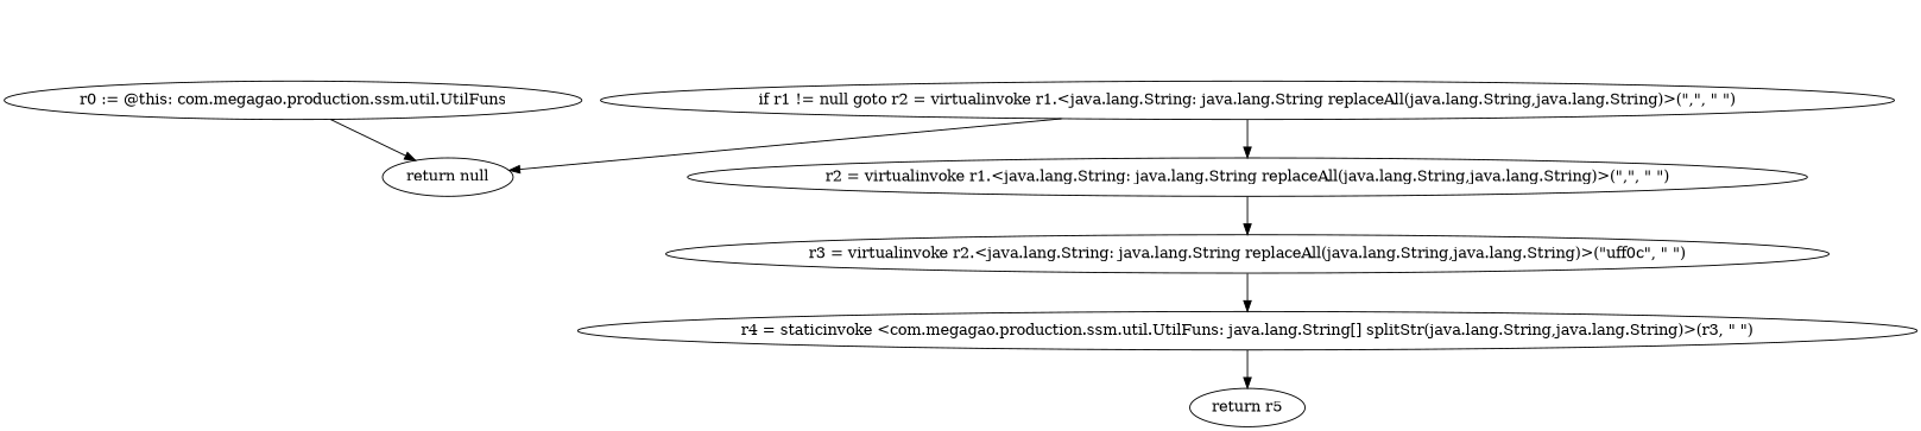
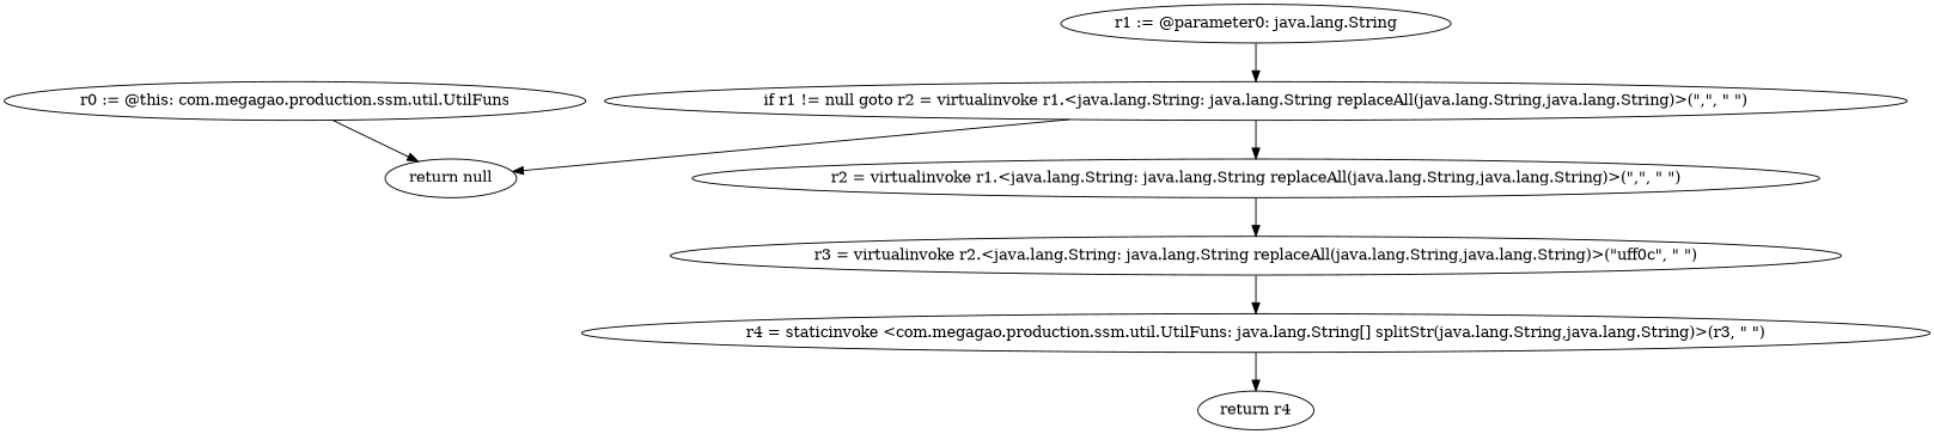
  digraph {
    fontname="DejaVu Serif"
    node [fontname="DejaVu Serif"]
    edge [fontname="DejaVu Serif"]
    "r0 := @this: com.megagao.production.ssm.util.UtilFuns"
    "return null"
+   "r1 := @parameter0: java.lang.String"
    "if r1 != null goto r2 = virtualinvoke r1.<java.lang.String: java.lang.String replaceAll(java.lang.String,java.lang.String)>(\",\", \" \")"
    "r2 = virtualinvoke r1.<java.lang.String: java.lang.String replaceAll(java.lang.String,java.lang.String)>(\",\", \" \")"
    "r3 = virtualinvoke r2.<java.lang.String: java.lang.String replaceAll(java.lang.String,java.lang.String)>(\"\uff0c\", \" \")"
    "r4 = staticinvoke <com.megagao.production.ssm.util.UtilFuns: java.lang.String[] splitStr(java.lang.String,java.lang.String)>(r3, \" \")"
-   "return r4" [label="return r5"]
+   "return r4"
    "r0 := @this: com.megagao.production.ssm.util.UtilFuns" -> "return null"
+   "r1 := @parameter0: java.lang.String" -> "if r1 != null goto r2 = virtualinvoke r1.<java.lang.String: java.lang.String replaceAll(java.lang.String,java.lang.String)>(\",\", \" \")"
    "if r1 != null goto r2 = virtualinvoke r1.<java.lang.String: java.lang.String replaceAll(java.lang.String,java.lang.String)>(\",\", \" \")" -> "return null"
    "if r1 != null goto r2 = virtualinvoke r1.<java.lang.String: java.lang.String replaceAll(java.lang.String,java.lang.String)>(\",\", \" \")" -> "r2 = virtualinvoke r1.<java.lang.String: java.lang.String replaceAll(java.lang.String,java.lang.String)>(\",\", \" \")"
    "r2 = virtualinvoke r1.<java.lang.String: java.lang.String replaceAll(java.lang.String,java.lang.String)>(\",\", \" \")" -> "r3 = virtualinvoke r2.<java.lang.String: java.lang.String replaceAll(java.lang.String,java.lang.String)>(\"\uff0c\", \" \")"
    "r3 = virtualinvoke r2.<java.lang.String: java.lang.String replaceAll(java.lang.String,java.lang.String)>(\"\uff0c\", \" \")" -> "r4 = staticinvoke <com.megagao.production.ssm.util.UtilFuns: java.lang.String[] splitStr(java.lang.String,java.lang.String)>(r3, \" \")"
    "r4 = staticinvoke <com.megagao.production.ssm.util.UtilFuns: java.lang.String[] splitStr(java.lang.String,java.lang.String)>(r3, \" \")" -> "return r4"
  }
